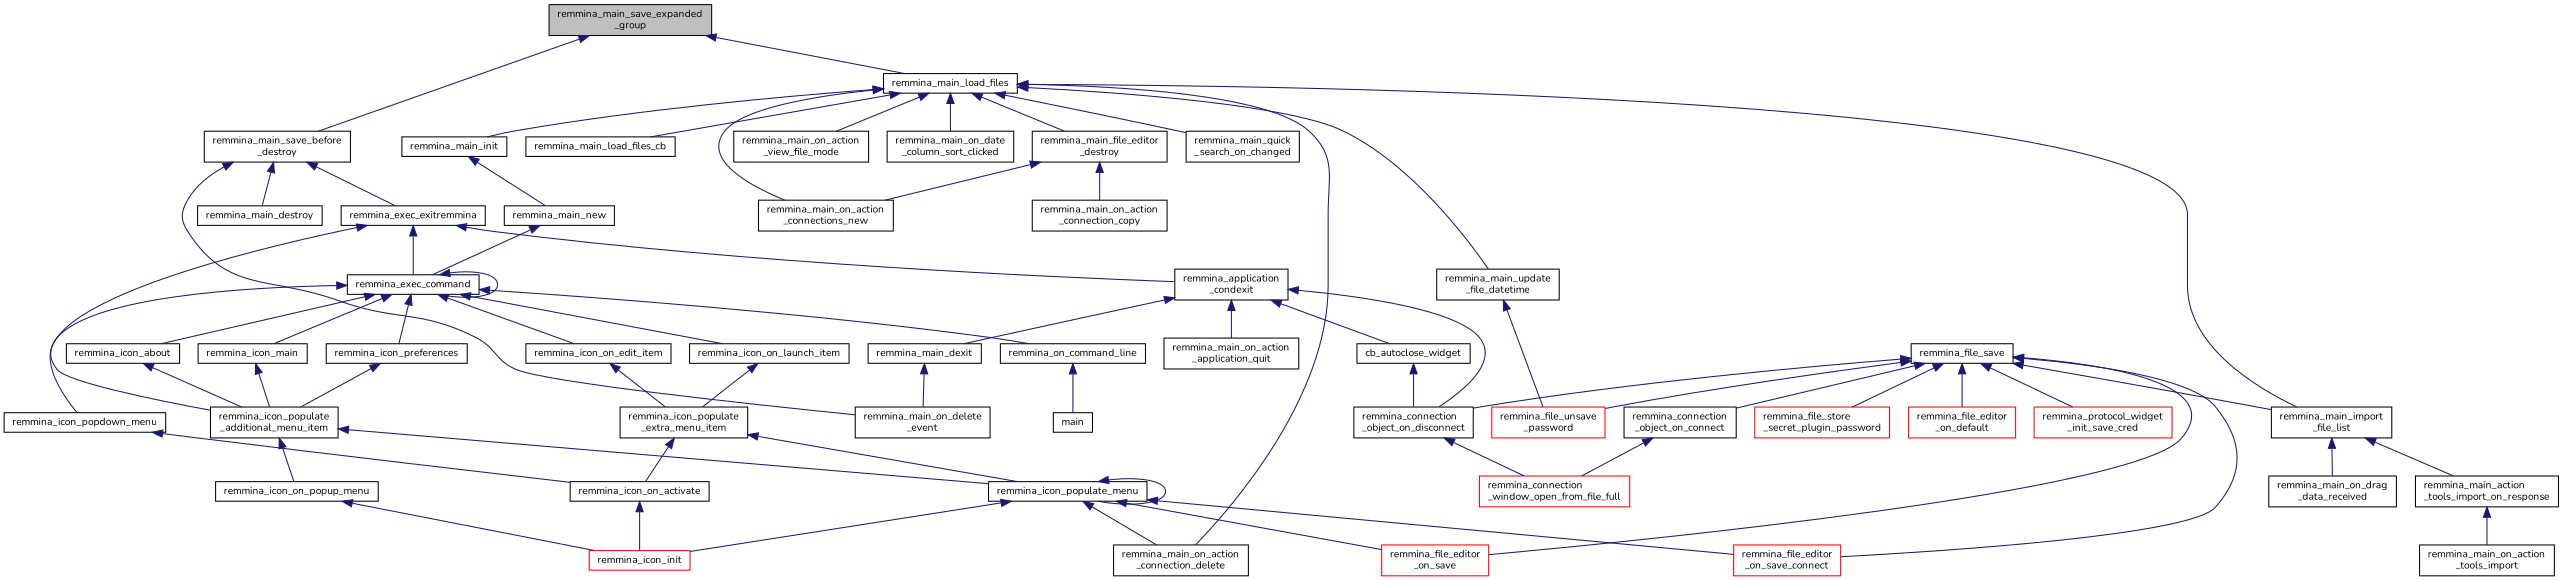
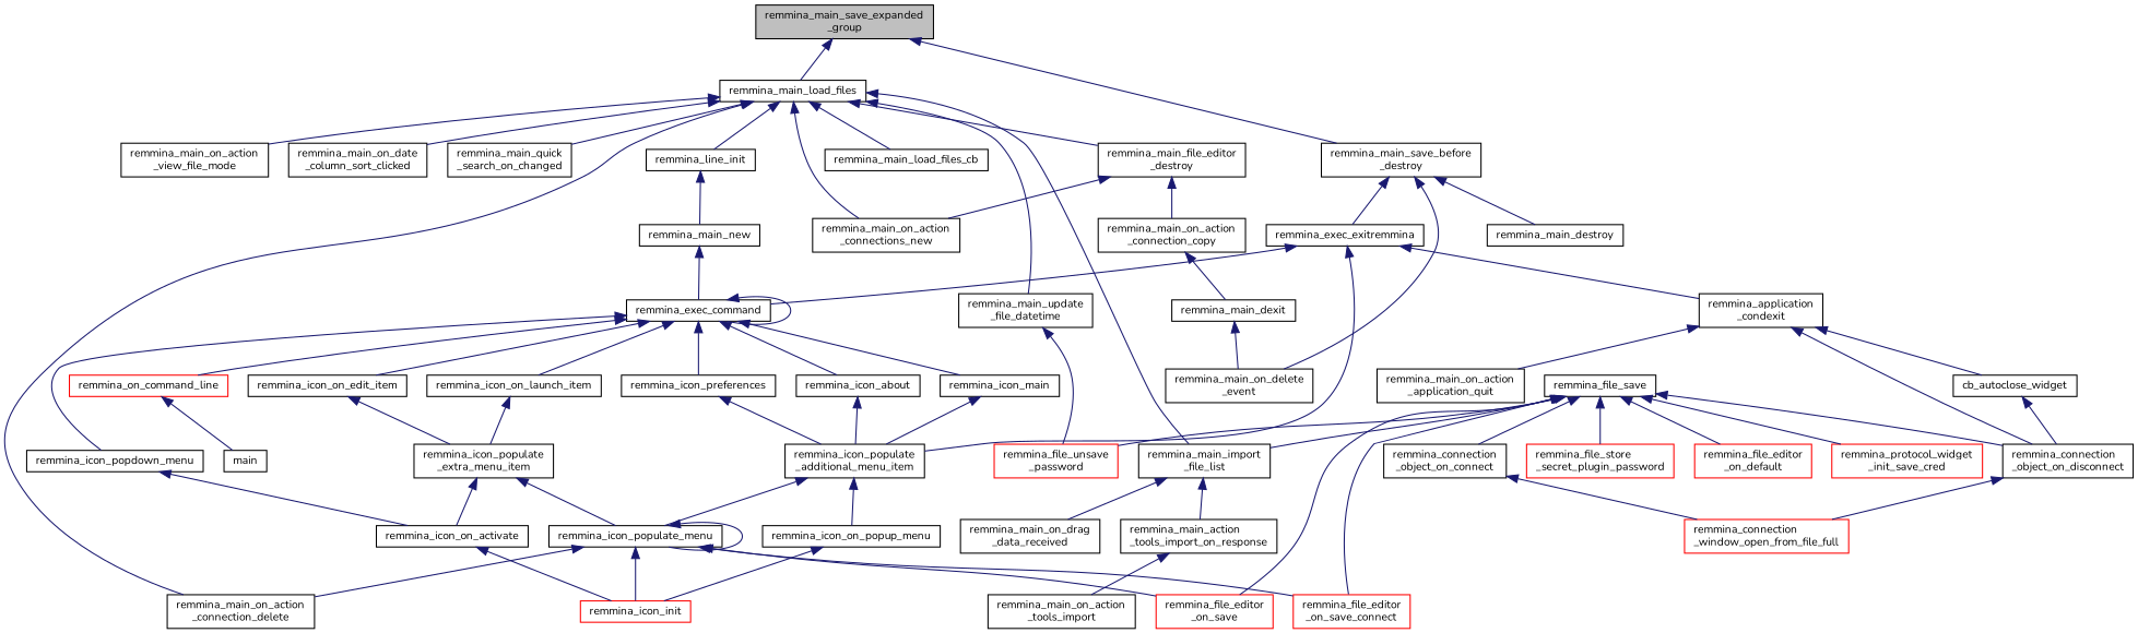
  digraph {
    fontname=Nunito
    rankdir=TB
    node [color=black fillcolor=white fontname=Nunito fontsize=10 shape=record style=filled]
    edge [color=midnightblue dir=back fontname=Nunito fontsize=10 labelfontname=Helvetica labelfontsize=10 style=solid]
    n1 [fillcolor=grey75 fontcolor=black height=0.2 label="remmina_main_save_expanded\l_group" width=0.4]
    n2 [height=0.2 label="remmina_main_save_before\l_destroy" width=0.4]
    n3 [height=0.2 label=remmina_main_load_files width=0.4]
    n4 [height=0.2 label=remmina_exec_exitremmina width=0.4]
    n5 [height=0.2 label="remmina_main_on_delete\l_event" width=0.4]
    n6 [height=0.2 label=remmina_main_destroy width=0.4]
    n7 [height=0.2 label="remmina_main_on_action\l_connection_delete" width=0.4]
    n8 [height=0.2 label=remmina_main_load_files_cb width=0.4]
    n9 [height=0.2 label="remmina_main_file_editor\l_destroy" width=0.4]
    n10 [height=0.2 label="remmina_main_on_action\l_connections_new" width=0.4]
    n11 [height=0.2 label="remmina_main_on_action\l_view_file_mode" width=0.4]
    n12 [height=0.2 label="remmina_main_on_date\l_column_sort_clicked" width=0.4]
    n13 [height=0.2 label="remmina_main_import\l_file_list" width=0.4]
    n14 [height=0.2 label="remmina_main_quick\l_search_on_changed" width=0.4]
-   n15 [height=0.2 label=remmina_main_init width=0.4]
+   n15 [height=0.2 label=remmina_line_init width=0.4]
    n16 [height=0.2 label="remmina_main_update\l_file_datetime" width=0.4]
    n17 [height=0.2 label="remmina_application\l_condexit" width=0.4]
    n18 [height=0.2 label=remmina_exec_command width=0.4]
    n19 [height=0.2 label="remmina_icon_populate\l_additional_menu_item" width=0.4]
    n20 [height=0.2 label=cb_autoclose_widget width=0.4]
    n21 [height=0.2 label="remmina_connection\l_object_on_disconnect" width=0.4]
    n22 [height=0.2 label=remmina_main_dexit width=0.4]
    n23 [height=0.2 label="remmina_main_on_action\l_application_quit" width=0.4]
-   n24 [height=0.2 label=remmina_on_command_line width=0.4]
+   n24 [color=red height=0.2 label=remmina_on_command_line width=0.4]
    n25 [height=0.2 label=remmina_icon_main width=0.4]
    n26 [height=0.2 label=remmina_icon_preferences width=0.4]
    n27 [height=0.2 label=remmina_icon_about width=0.4]
    n28 [height=0.2 label=remmina_icon_on_launch_item width=0.4]
    n29 [height=0.2 label=remmina_icon_on_edit_item width=0.4]
    n30 [height=0.2 label=remmina_icon_popdown_menu width=0.4]
    n31 [height=0.2 label=remmina_icon_populate_menu width=0.4]
    n32 [height=0.2 label=remmina_icon_on_popup_menu width=0.4]
    n33 [color=red height=0.2 label="remmina_connection\l_window_open_from_file_full" width=0.4]
    n34 [height=0.2 label=main width=0.4]
    n35 [height=0.2 label="remmina_icon_populate\l_extra_menu_item" width=0.4]
    n36 [height=0.2 label=remmina_icon_on_activate width=0.4]
    n37 [color=red height=0.2 label="remmina_file_editor\l_on_save" width=0.4]
    n38 [color=red height=0.2 label="remmina_file_editor\l_on_save_connect" width=0.4]
    n39 [color=red height=0.2 label=remmina_icon_init width=0.4]
    n40 [height=0.2 label="remmina_main_on_action\l_connection_copy" width=0.4]
    n41 [height=0.2 label="remmina_main_action\l_tools_import_on_response" width=0.4]
    n42 [height=0.2 label="remmina_main_on_drag\l_data_received" width=0.4]
    n43 [height=0.2 label=remmina_main_new width=0.4]
    n44 [color=red height=0.2 label="remmina_file_unsave\l_password" width=0.4]
    n45 [height=0.2 label="remmina_main_on_action\l_tools_import" width=0.4]
    n46 [height=0.2 label=remmina_file_save width=0.4]
    n47 [height=0.2 label="remmina_connection\l_object_on_connect" width=0.4]
    n48 [color=red height=0.2 label="remmina_file_store\l_secret_plugin_password" width=0.4]
    n49 [color=red height=0.2 label="remmina_file_editor\l_on_default" width=0.4]
    n50 [color=red height=0.2 label="remmina_protocol_widget\l_init_save_cred" width=0.4]
    n1 -> n2
    n1 -> n3
    n2 -> n4
    n2 -> n5
    n2 -> n6
    n3 -> n7
    n3 -> n8
    n3 -> n9
    n3 -> n10
    n3 -> n11
    n3 -> n12
    n3 -> n13
    n3 -> n14
    n3 -> n15
    n3 -> n16
    n4 -> n17
    n4 -> n18
    n4 -> n19
    n9 -> n10
    n9 -> n40
    n13 -> n41
    n13 -> n42
    n15 -> n43
    n16 -> n44
    n17 -> n20
    n17 -> n21
-   n17 -> n22
+   n40 -> n22
    n17 -> n23
    n18 -> n18
    n18 -> n24
    n18 -> n25
    n18 -> n26
    n18 -> n27
    n18 -> n28
    n18 -> n29
    n18 -> n30
    n19 -> n31
    n19 -> n32
    n20 -> n21
    n21 -> n33
    n22 -> n5
    n24 -> n34
    n25 -> n19
    n26 -> n19
    n27 -> n19
    n28 -> n35
    n29 -> n35
    n30 -> n36
    n31 -> n7
    n31 -> n31
    n31 -> n37
    n31 -> n38
    n31 -> n39
    n32 -> n39
    n35 -> n31
    n35 -> n36
    n36 -> n39
    n41 -> n45
    n43 -> n18
    n46 -> n13
    n46 -> n21
    n46 -> n37
    n46 -> n38
    n46 -> n44
    n46 -> n47
    n46 -> n48
    n46 -> n49
    n46 -> n50
    n47 -> n33
  }
